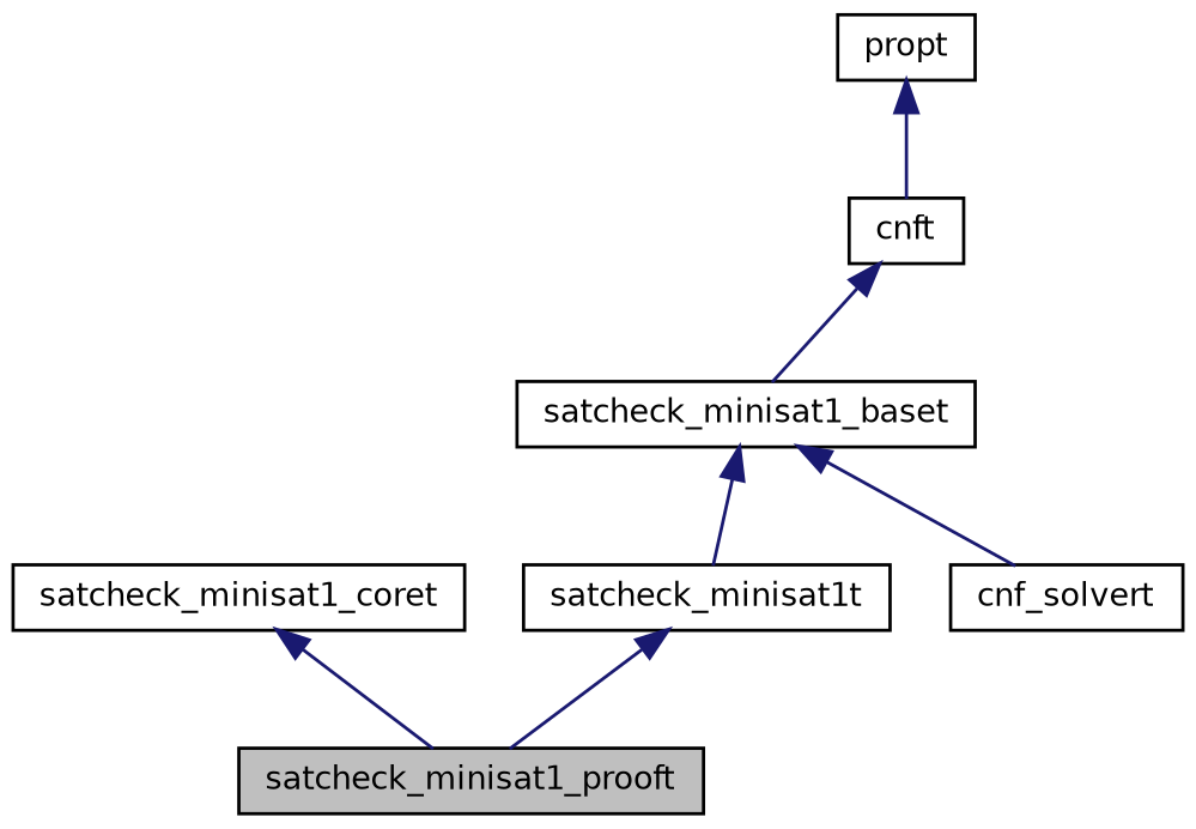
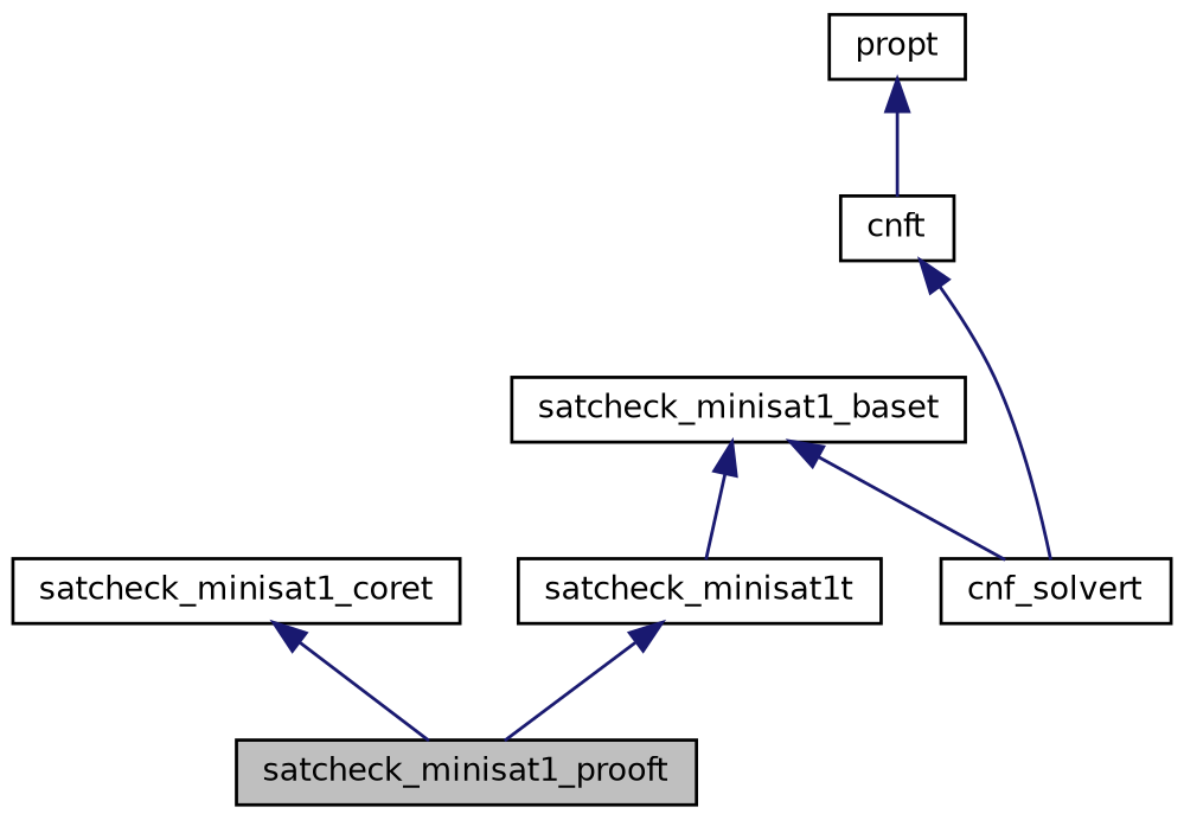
  digraph {
    node [color=black fontname=Helvetica fontsize=10 shape=record]
    edge [color=midnightblue dir=back fontname=Helvetica fontsize=10 labelfontname=Helvetica labelfontsize=10 style=solid]
    n1 [fillcolor=grey75 fontcolor=black height=0.2 label=satcheck_minisat1_prooft style=filled width=0.4]
    n2 [height=0.2 label=satcheck_minisat1_coret width=0.4]
    n3 [height=0.2 label=satcheck_minisat1t width=0.4]
    n4 [height=0.2 label=satcheck_minisat1_baset width=0.4]
    n5 [height=0.2 label=cnf_solvert width=0.4]
    n6 [height=0.2 label=cnft width=0.4]
    n7 [height=0.2 label=propt width=0.4]
    n2 -> n1
    n3 -> n1
    n4 -> n3
    n4 -> n5
-   n6 -> n4
+   n6 -> n5
    n7 -> n6
  }
